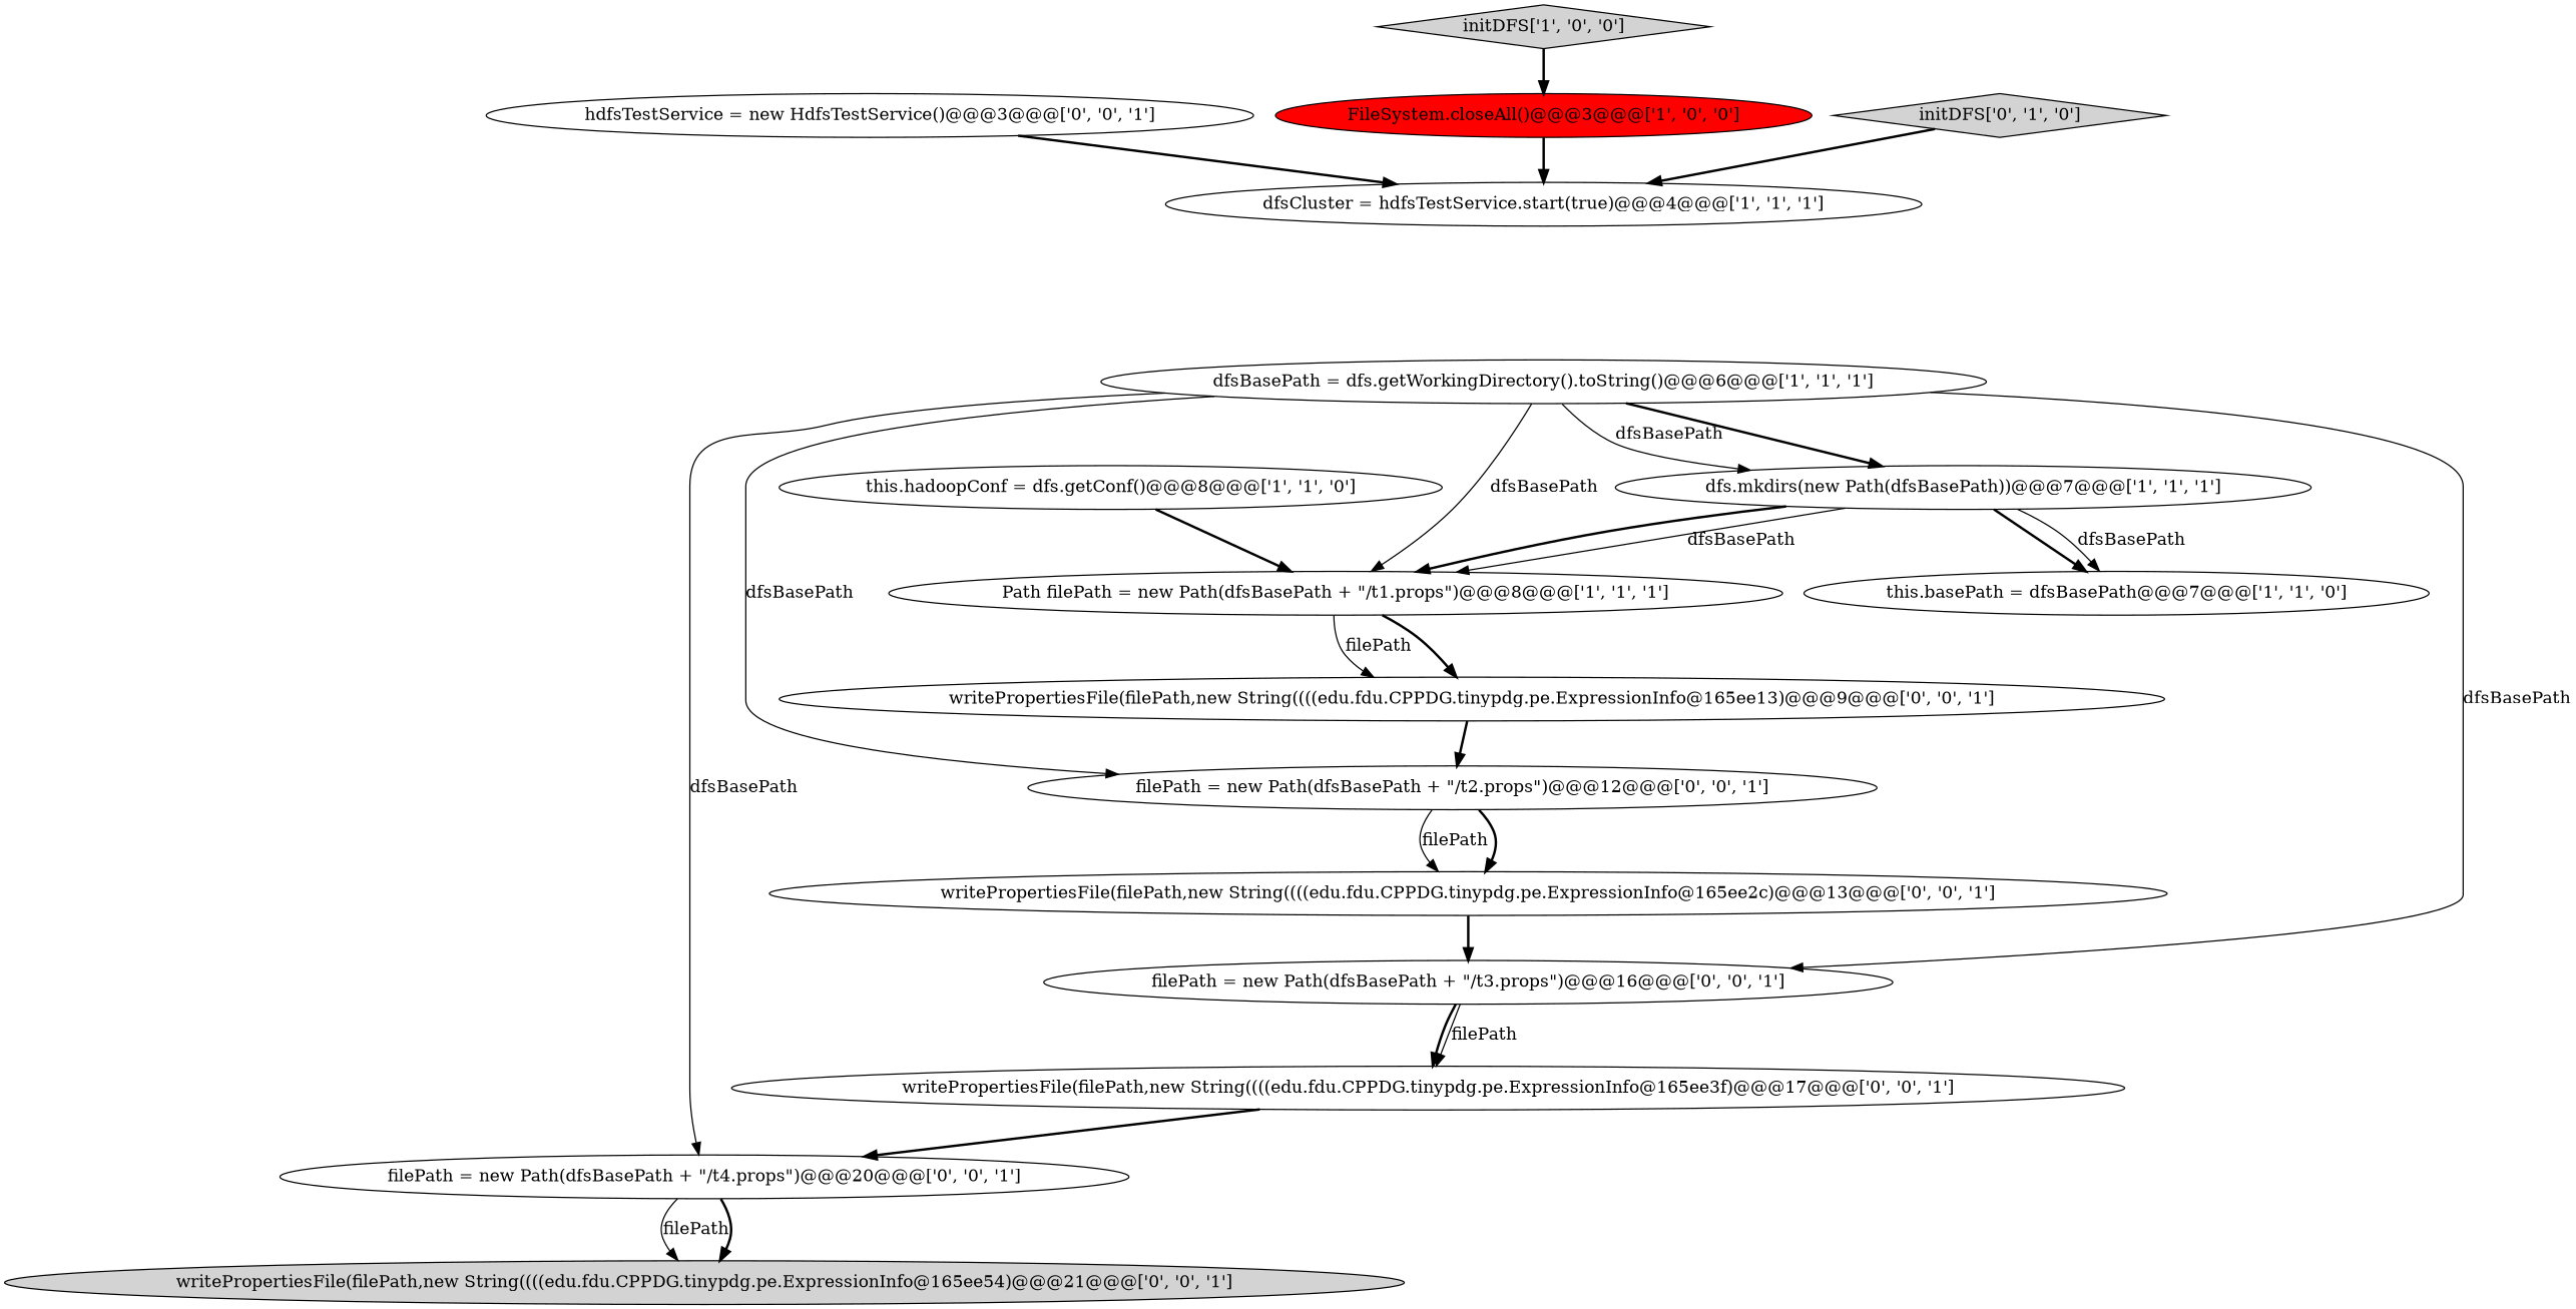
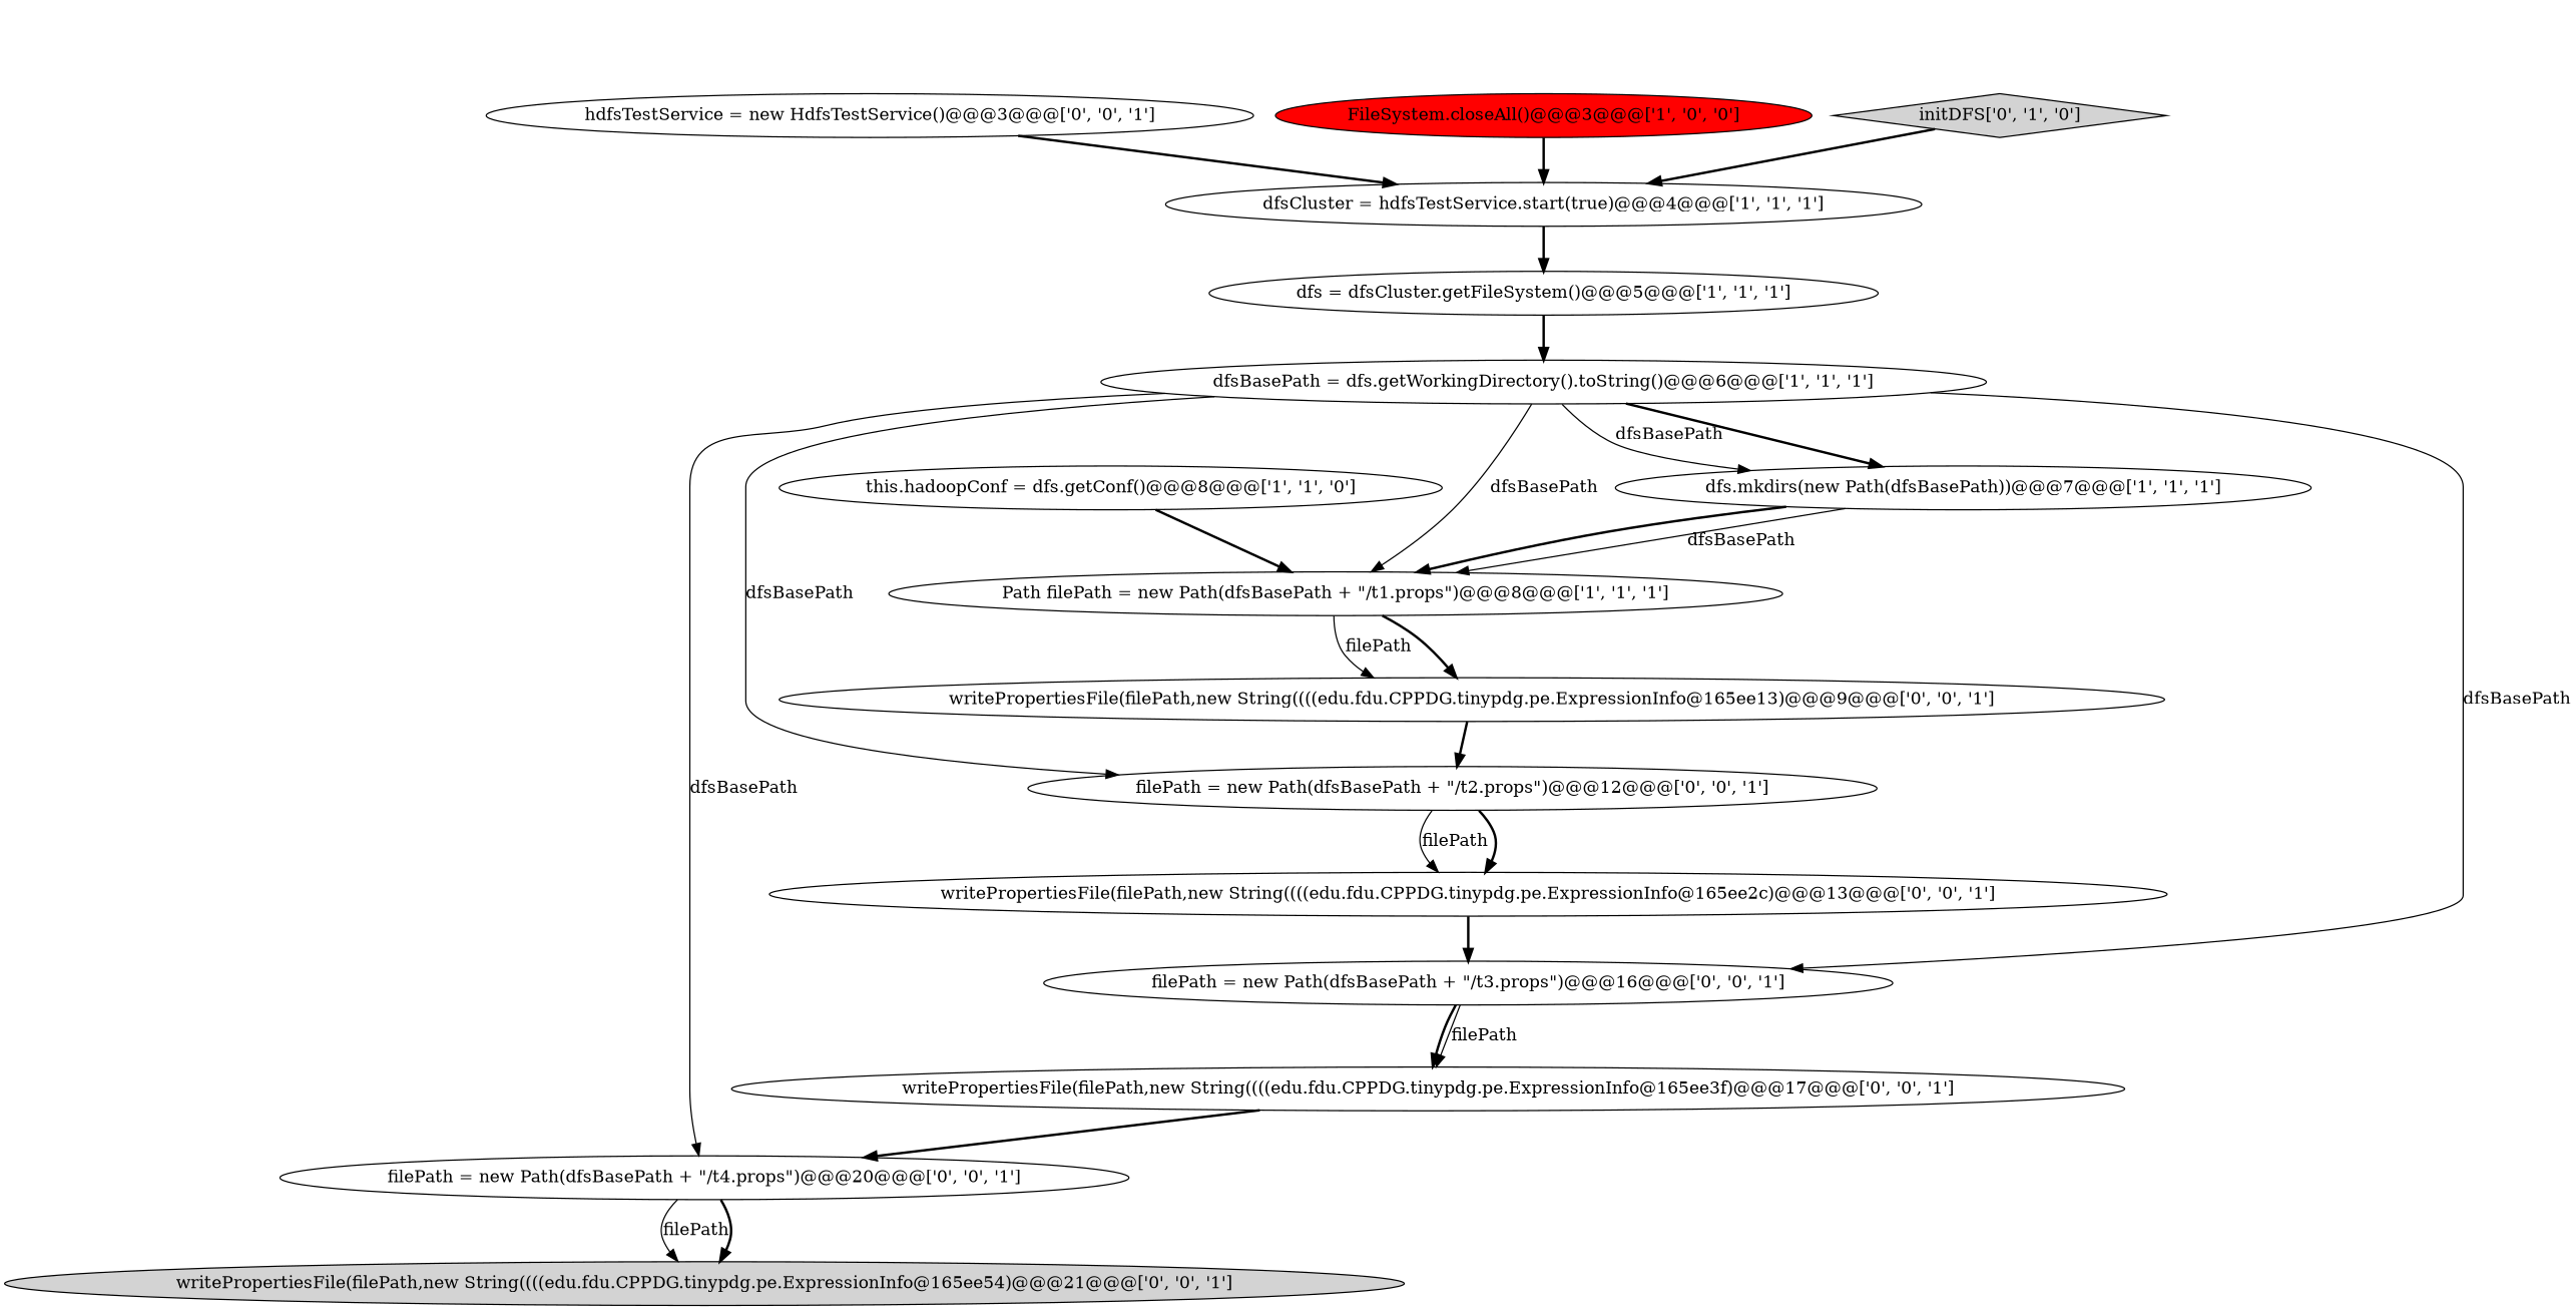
  digraph {
    node [fillcolor=white shape=ellipse style=filled]
    edge [style=bold]
    n1 [label="writePropertiesFile(filePath,new String((((edu.fdu.CPPDG.tinypdg.pe.ExpressionInfo@165ee3f)@@@17@@@['0', '0', '1']"]
    n2 [label="filePath = new Path(dfsBasePath + \"/t4.props\")@@@20@@@['0', '0', '1']"]
    n3 [fillcolor=lightgray label="writePropertiesFile(filePath,new String((((edu.fdu.CPPDG.tinypdg.pe.ExpressionInfo@165ee54)@@@21@@@['0', '0', '1']"]
    n4 [label="filePath = new Path(dfsBasePath + \"/t3.props\")@@@16@@@['0', '0', '1']"]
    n5 [label="this.hadoopConf = dfs.getConf()@@@8@@@['1', '1', '0']"]
    n6 [label="Path filePath = new Path(dfsBasePath + \"/t1.props\")@@@8@@@['1', '1', '1']"]
    n7 [label="writePropertiesFile(filePath,new String((((edu.fdu.CPPDG.tinypdg.pe.ExpressionInfo@165ee13)@@@9@@@['0', '0', '1']"]
    n8 [label="hdfsTestService = new HdfsTestService()@@@3@@@['0', '0', '1']"]
    n9 [label="dfsCluster = hdfsTestService.start(true)@@@4@@@['1', '1', '1']"]
+   n10 [label="dfs = dfsCluster.getFileSystem()@@@5@@@['1', '1', '1']"]
    n11 [label="dfsBasePath = dfs.getWorkingDirectory().toString()@@@6@@@['1', '1', '1']"]
    n12 [label="dfs.mkdirs(new Path(dfsBasePath))@@@7@@@['1', '1', '1']"]
    n13 [label="filePath = new Path(dfsBasePath + \"/t2.props\")@@@12@@@['0', '0', '1']"]
-   n14 [label="this.basePath = dfsBasePath@@@7@@@['1', '1', '0']"]
    n15 [label="writePropertiesFile(filePath,new String((((edu.fdu.CPPDG.tinypdg.pe.ExpressionInfo@165ee2c)@@@13@@@['0', '0', '1']"]
-   n16 [fillcolor=lightgray label="initDFS['1', '0', '0']" shape=diamond]
    n17 [fillcolor=red label="FileSystem.closeAll()@@@3@@@['1', '0', '0']"]
    n18 [fillcolor=lightgray label="initDFS['0', '1', '0']" shape=diamond]
    n1 -> n2
    n2 -> n3 [label=filePath style=solid]
    n2 -> n3
    n4 -> n1
    n4 -> n1 [label=filePath style=solid]
    n5 -> n6
    n6 -> n7
    n6 -> n7 [label=filePath style=solid]
    n7 -> n13
    n8 -> n9
+   n9 -> n10
+   n10 -> n11
    n11 -> n2 [label=dfsBasePath style=solid]
    n11 -> n4 [label=dfsBasePath style=solid]
    n11 -> n6 [label=dfsBasePath style=solid]
    n11 -> n12
    n11 -> n12 [label=dfsBasePath style=solid]
    n11 -> n13 [label=dfsBasePath style=solid]
    n12 -> n6 [label=dfsBasePath style=solid]
    n12 -> n6
-   n12 -> n14
-   n12 -> n14 [label=dfsBasePath style=solid]
    n13 -> n15
    n13 -> n15 [label=filePath style=solid]
    n15 -> n4
-   n16 -> n17
    n17 -> n9
    n18 -> n9
  }
